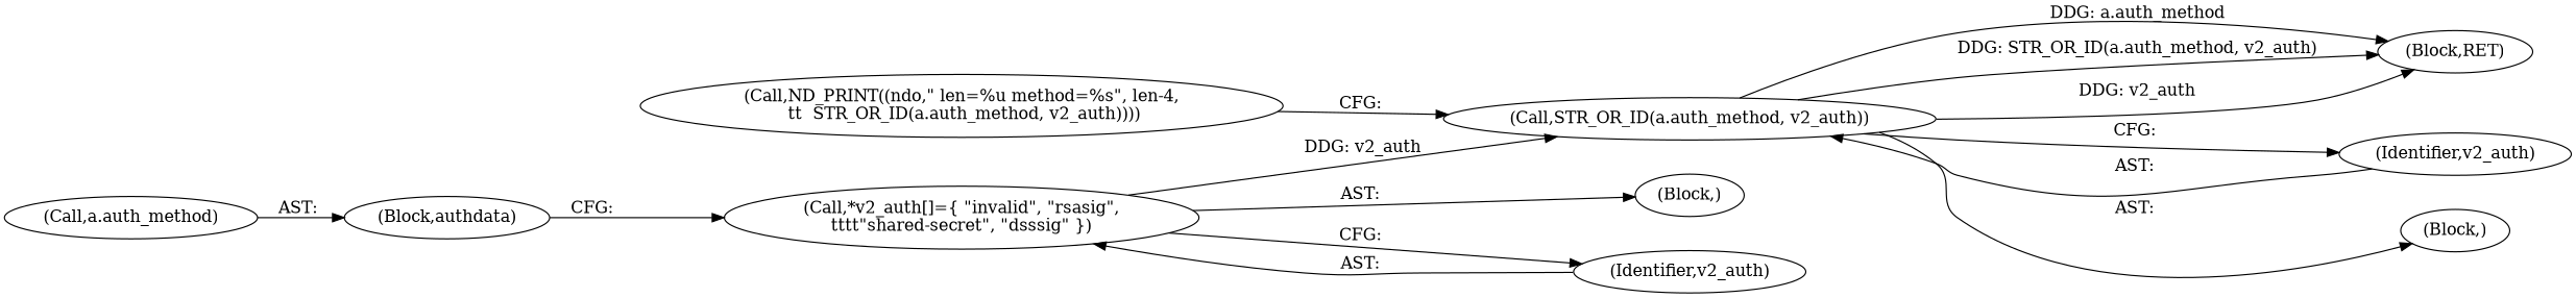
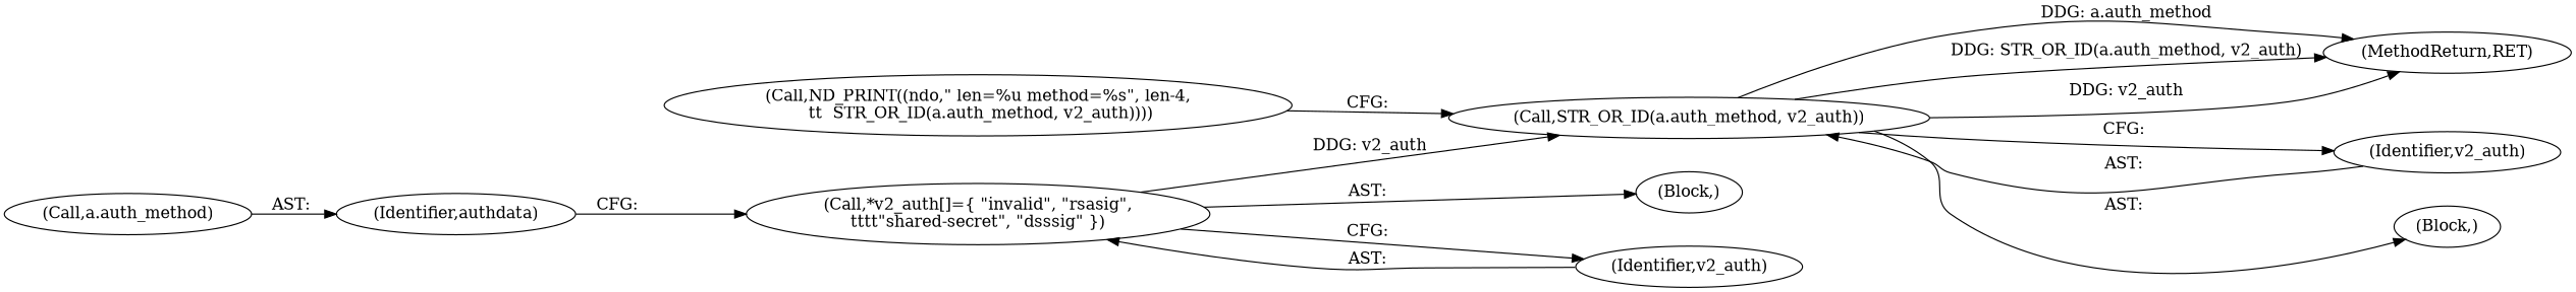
  digraph {
    rankdir=LR
    n1 [label="(Call,*v2_auth[]={ \"invalid\", \"rsasig\",\n\t\t\t\t\"shared-secret\", \"dsssig\" })"]
    n2 [label="(Call,STR_OR_ID(a.auth_method, v2_auth))"]
    n3 [label="(Block,)"]
    n4 [label="(Identifier,v2_auth)"]
-   n5 [label="(Block,RET)"]
+   n5 [label="(MethodReturn,RET)"]
    n6 [label="(Identifier,v2_auth)"]
    n7 [label="(Block,)"]
-   n8 [label="(Block,authdata)"]
+   n8 [label="(Identifier,authdata)"]
    n9 [label="(Call,a.auth_method)"]
    n10 [label="(Call,ND_PRINT((ndo,\" len=%u method=%s\", len-4,\n \t\t  STR_OR_ID(a.auth_method, v2_auth))))"]
    n1 -> n2 [label="DDG: v2_auth"]
    n1 -> n3 [label="AST: "]
    n1 -> n4 [label="CFG: "]
    n2 -> n5 [label="DDG: a.auth_method"]
    n2 -> n5 [label="DDG: STR_OR_ID(a.auth_method, v2_auth)"]
    n2 -> n5 [label="DDG: v2_auth"]
    n2 -> n6 [label="CFG: "]
    n2 -> n7 [label="AST: "]
    n4 -> n1 [label="AST: "]
    n6 -> n2 [label="AST: "]
    n8 -> n1 [label="CFG: "]
    n9 -> n8 [label="AST: "]
    n10 -> n2 [label="CFG: "]
  }
